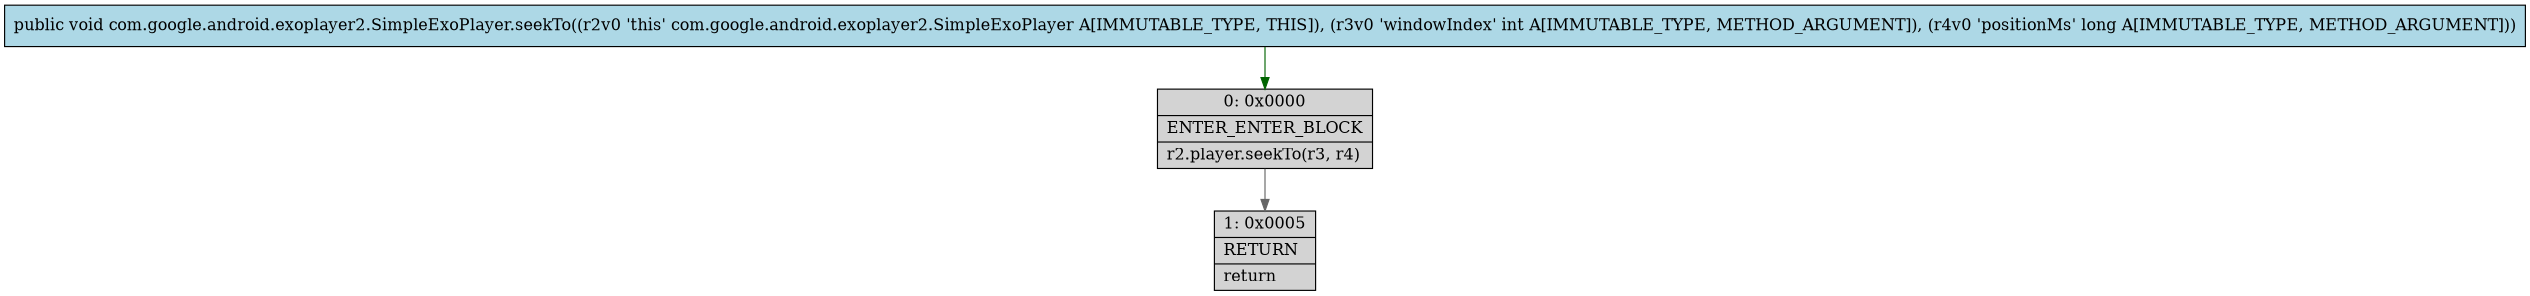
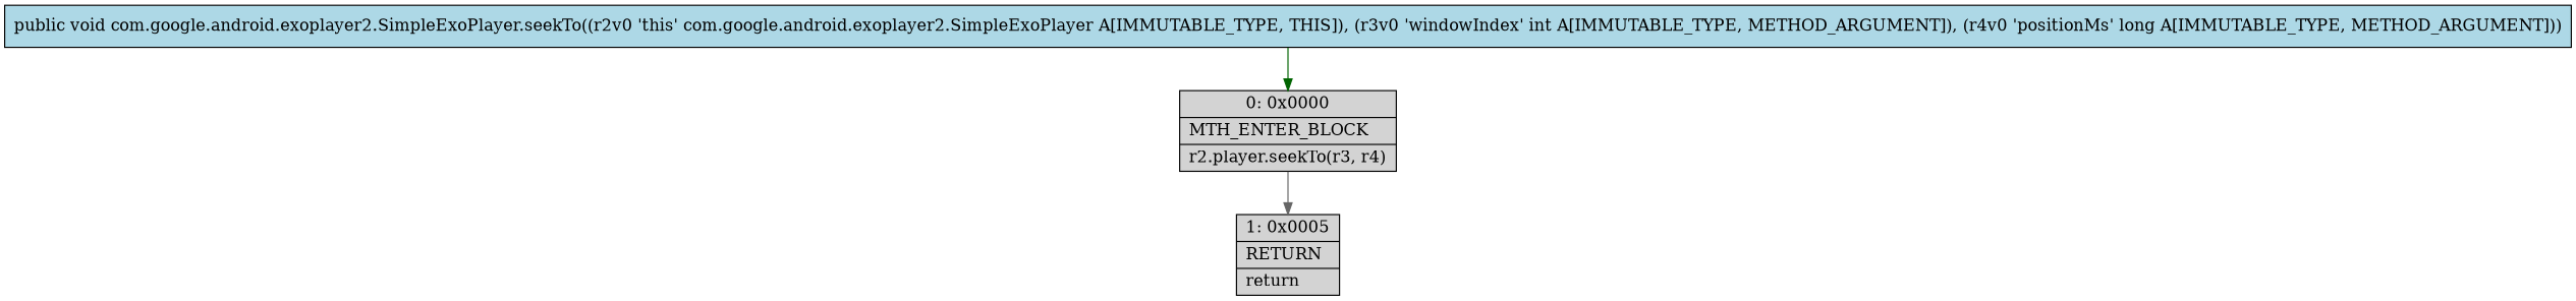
  digraph {
    node [shape=record style=filled fillcolor=lightgrey]
-   n1 [label="{0\:\ 0x0000|ENTER_ENTER_BLOCK\l|r2.player.seekTo(r3, r4)\l}"]
+   n1 [label="{0\:\ 0x0000|MTH_ENTER_BLOCK\l|r2.player.seekTo(r3, r4)\l}"]
    n2 [label="{1\:\ 0x0005|RETURN\l|return\l}"]
    n3 [label="{public void com.google.android.exoplayer2.SimpleExoPlayer.seekTo((r2v0 'this' com.google.android.exoplayer2.SimpleExoPlayer A[IMMUTABLE_TYPE, THIS]), (r3v0 'windowIndex' int A[IMMUTABLE_TYPE, METHOD_ARGUMENT]), (r4v0 'positionMs' long A[IMMUTABLE_TYPE, METHOD_ARGUMENT])) }" fillcolor=lightblue]
    n1 -> n2 [color=gray40]
    n3 -> n1 [color=darkgreen]
  }
